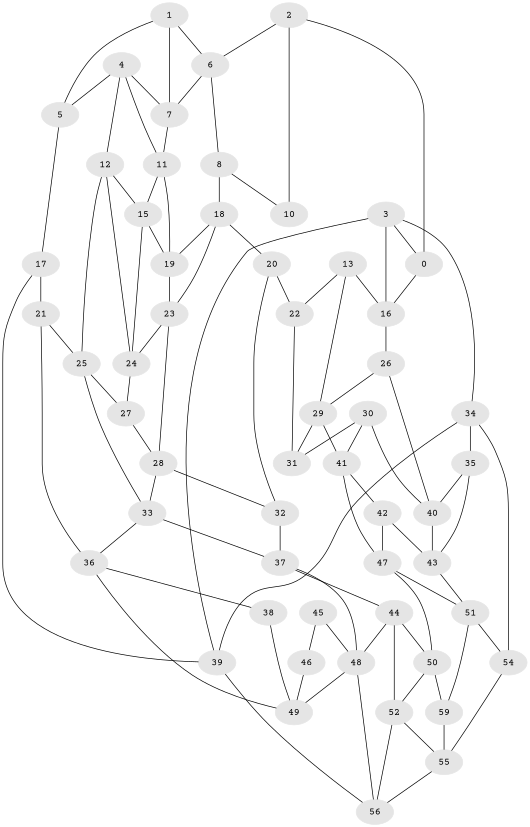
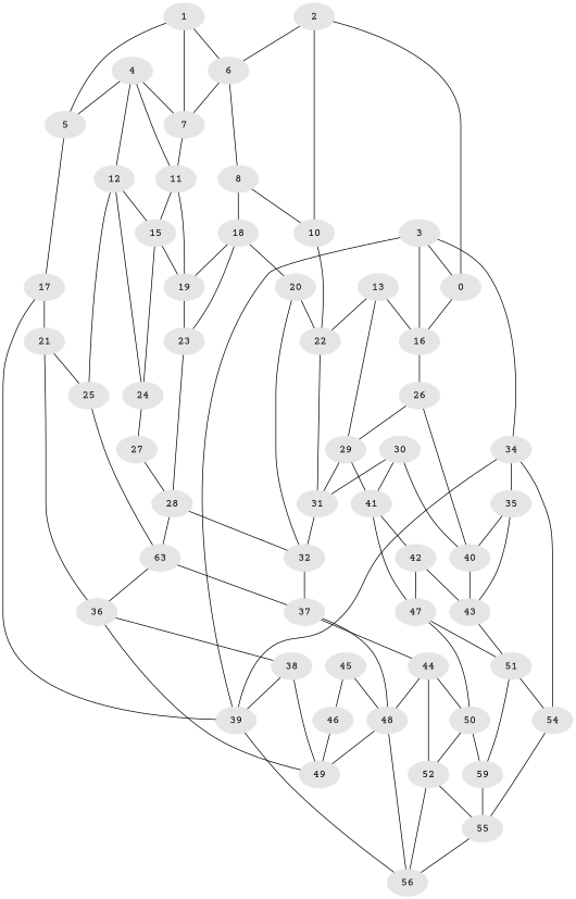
  graph {
    fontname="Courier Prime"
    node [color=gray90 fontname="Courier Prime" style=filled]
    edge [fontname="Courier Prime" weight=1.0]
    1
    5
    6
    7
    17
    8
    11
    2
    n9 [label=0]
    10
    16
    22
    3
    34
    39
    26
    35
    54
    56
    4
    12
    15
    19
    24
    25
    21
    18
    20
    23
    31
    27
-   33
+   33 [label=63]
    13
    29
    41
    40
    36
    32
    28
    37
    38
    49
    43
    30
    42
    47
    44
    48
    55
    51
    50
    52
    n53 [label=59]
    45
    46
    1 -- 5
    1 -- 6
    1 -- 7
    5 -- 17 [weight=2.0]
    6 -- 7
    6 -- 8
    7 -- 11
    17 -- 39 [weight=2.0]
    17 -- 21
    8 -- 10
    8 -- 18
    11 -- 15
    11 -- 19
    2 -- 6
    2 -- n9
    2 -- 10
    n9 -- 16
+   10 -- 22
    16 -- 26
    22 -- 31
    3 -- n9
    3 -- 16
    3 -- 34
    3 -- 39
    34 -- 39
    34 -- 35
    34 -- 54 [weight=2.0]
    39 -- 56
    26 -- 29
    26 -- 40
    35 -- 40
    35 -- 43
    54 -- 55
    4 -- 5
    4 -- 7
    4 -- 11
    4 -- 12
    12 -- 15
    12 -- 24
    12 -- 25
    15 -- 19
    15 -- 24
    19 -- 23
    24 -- 27
-   25 -- 27 [weight=2.0]
    25 -- 33
    21 -- 25
    21 -- 36
    18 -- 19
    18 -- 20
    18 -- 23
    20 -- 22
    20 -- 32
-   23 -- 24
    23 -- 28
+   31 -- 32 [weight=2.0]
    27 -- 28
    33 -- 36
    33 -- 37
    13 -- 16
    13 -- 22
    13 -- 29
    29 -- 31
    29 -- 41
    41 -- 42
    41 -- 47 [weight=2.0]
    40 -- 43
    36 -- 38
    36 -- 49
    32 -- 37
    28 -- 33
    28 -- 32
    37 -- 44
    37 -- 48
+   38 -- 39
    38 -- 49 [weight=2.0]
    43 -- 51
    30 -- 31
    30 -- 41
    30 -- 40
    42 -- 43 [weight=2.0]
    42 -- 47
    47 -- 51
    47 -- 50
    44 -- 48
    44 -- 50
    44 -- 52
    48 -- 56
    48 -- 49
    55 -- 56
    51 -- 54
    51 -- n53
    50 -- 52
    50 -- n53
    52 -- 56
    52 -- 55
    n53 -- 55 [weight=2.0]
    45 -- 48 [weight=2.0]
    45 -- 46 [weight=2.0]
    46 -- 49 [weight=2.0]
  }
